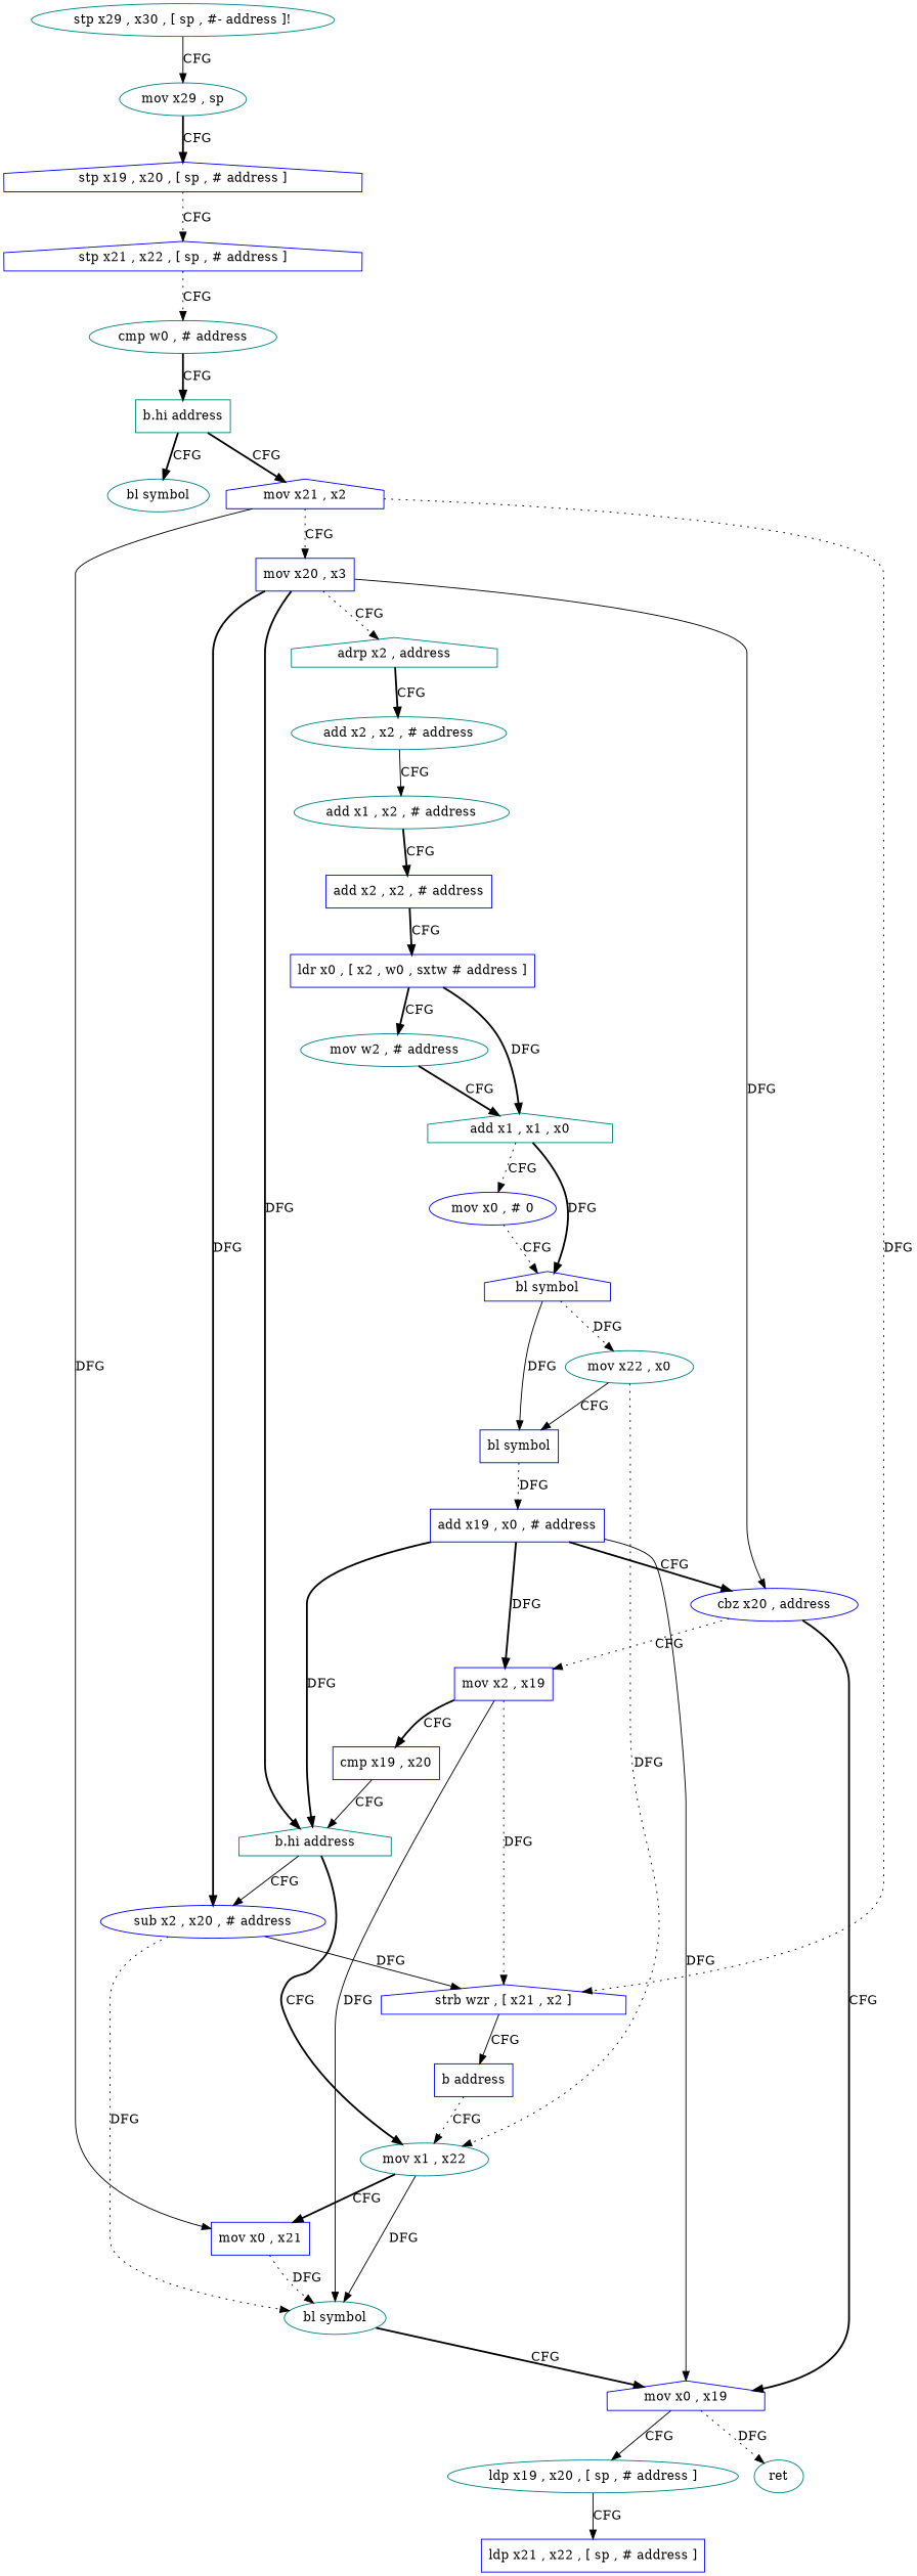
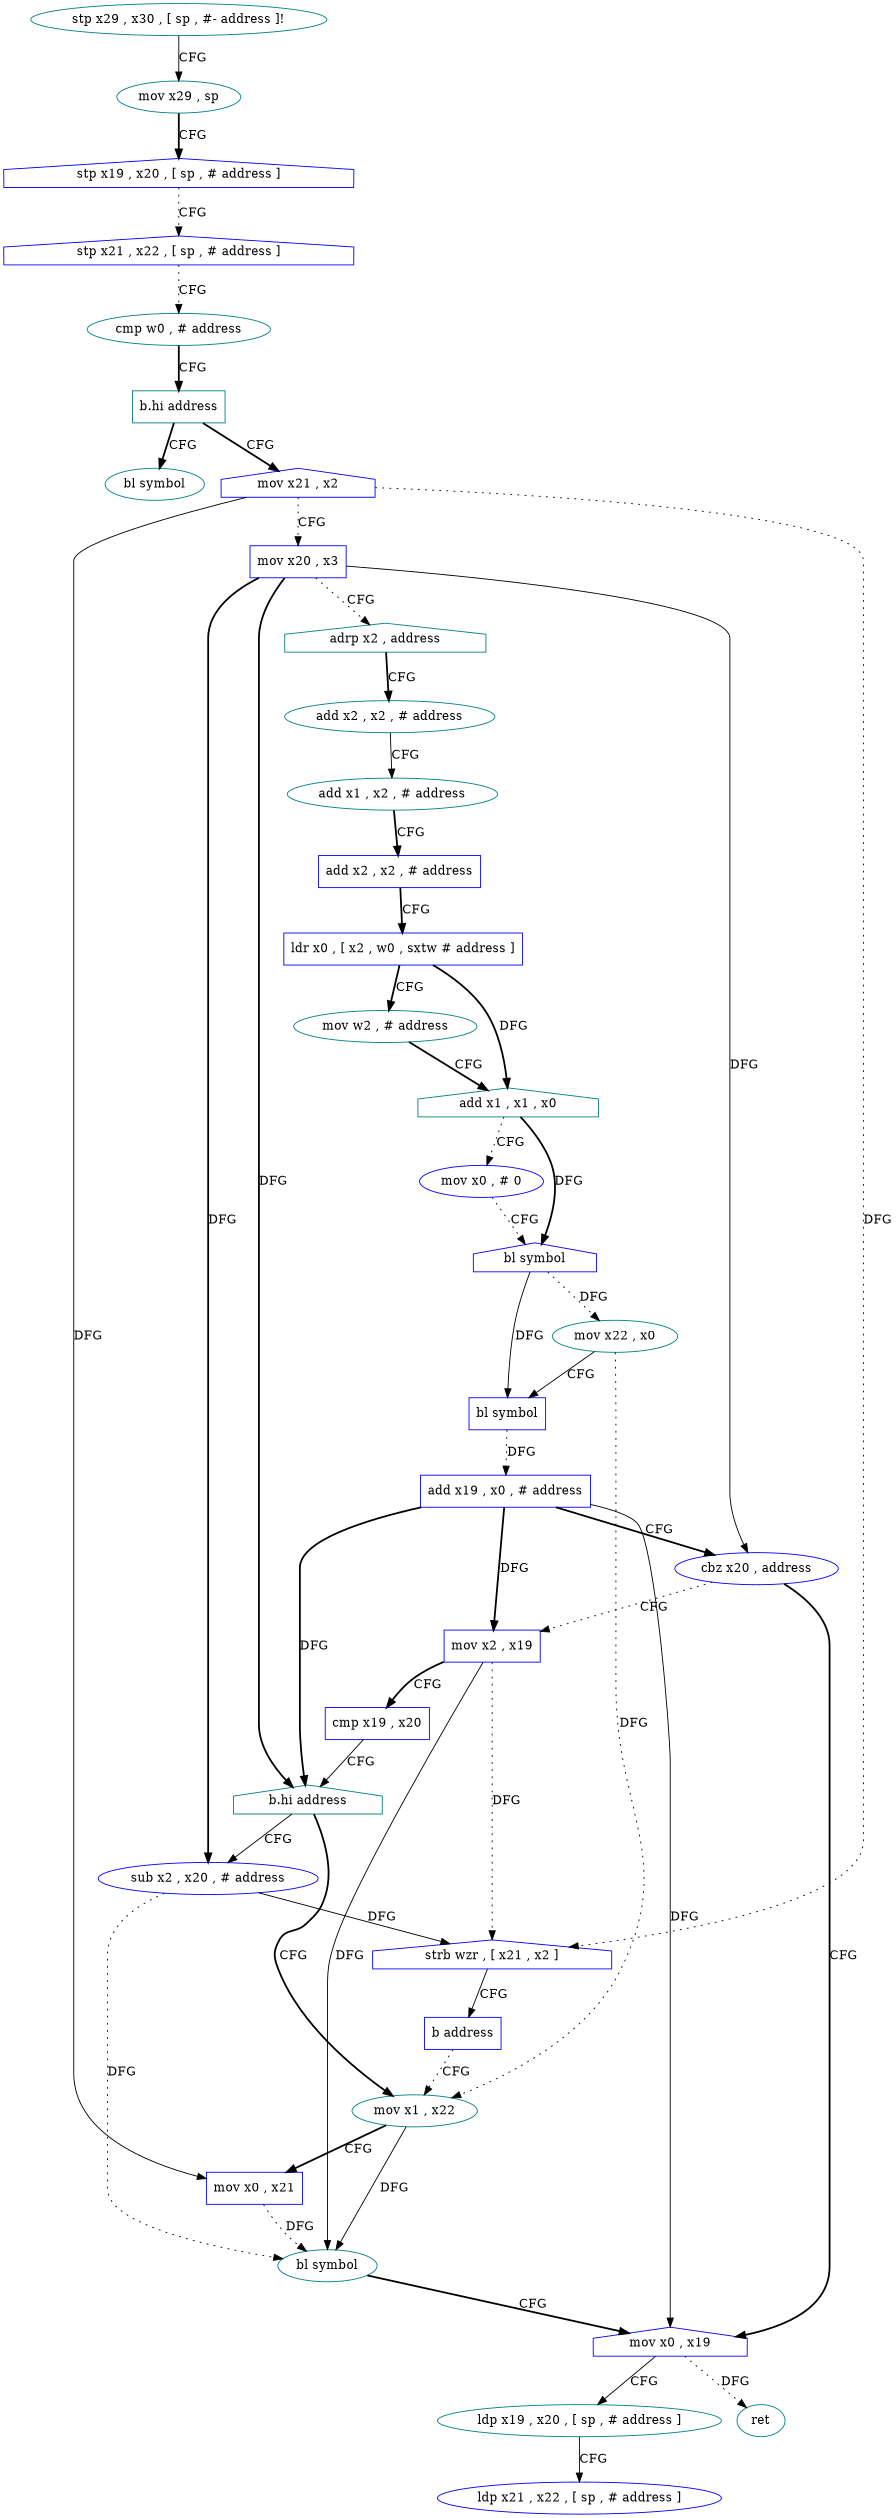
  digraph {
    node [color=blue shape=ellipse]
    edge [style=bold]
    n1 [color=teal label="stp x29 , x30 , [ sp , #- address ]!"]
    n2 [color=teal label="mov x29 , sp"]
    n3 [label="stp x19 , x20 , [ sp , # address ]" shape=house]
    n4 [label="stp x21 , x22 , [ sp , # address ]" shape=house]
    n5 [color=teal label="cmp w0 , # address"]
    n6 [color=teal label="b.hi address" shape=box]
    n7 [color=teal label="bl symbol"]
    n8 [label="mov x21 , x2" shape=house]
    n9 [label="mov x20 , x3" shape=box]
    n10 [label="strb wzr , [ x21 , x2 ]" shape=house]
    n11 [label="mov x0 , x21" shape=box]
    n12 [color=teal label="adrp x2 , address" shape=house]
    n13 [label="cbz x20 , address"]
    n14 [color=teal label="b.hi address" shape=house]
    n15 [label="sub x2 , x20 , # address"]
    n16 [label="b address" shape=box]
    n17 [color=teal label="bl symbol"]
    n18 [color=teal label="add x2 , x2 , # address"]
    n19 [label="mov x0 , x19" shape=house]
    n20 [label="mov x2 , x19" shape=box]
    n21 [color=teal label="mov x1 , x22"]
    n22 [color=teal label="add x1 , x2 , # address"]
    n23 [label="add x2 , x2 , # address" shape=box]
    n24 [label="ldr x0 , [ x2 , w0 , sxtw # address ]" shape=box]
    n25 [color=teal label="mov w2 , # address"]
    n26 [color=teal label="add x1 , x1 , x0" shape=house]
    n27 [label="mov x0 , # 0"]
    n28 [label="bl symbol" shape=house]
    n29 [color=teal label="mov x22 , x0"]
    n30 [label="bl symbol" shape=box]
    n31 [label="add x19 , x0 , # address" shape=box]
    n32 [color=teal label="ldp x19 , x20 , [ sp , # address ]"]
    n33 [color=teal label=ret]
    n34 [label="cmp x19 , x20" shape=box]
-   n35 [label="ldp x21 , x22 , [ sp , # address ]" shape=box]
+   n35 [label="ldp x21 , x22 , [ sp , # address ]"]
    n1 -> n2 [label=CFG style=solid]
    n2 -> n3 [label=CFG]
    n3 -> n4 [label=CFG style=dotted]
    n4 -> n5 [label=CFG style=dotted]
    n5 -> n6 [label=CFG]
    n6 -> n7 [label=CFG]
    n6 -> n8 [label=CFG]
    n8 -> n9 [label=CFG style=dotted]
    n8 -> n10 [label=DFG style=dotted]
    n8 -> n11 [label=DFG style=solid]
    n9 -> n12 [label=CFG style=dotted]
    n9 -> n13 [label=DFG style=solid]
    n9 -> n14 [label=DFG]
    n9 -> n15 [label=DFG]
    n10 -> n16 [label=CFG style=solid]
    n11 -> n17 [label=DFG style=dotted]
    n12 -> n18 [label=CFG]
    n13 -> n19 [label=CFG]
    n13 -> n20 [label=CFG style=dotted]
    n14 -> n15 [label=CFG style=solid]
    n14 -> n21 [label=CFG]
    n15 -> n10 [label=DFG style=solid]
    n15 -> n17 [label=DFG style=dotted]
    n16 -> n21 [label=CFG style=dotted]
    n17 -> n19 [label=CFG]
    n18 -> n22 [label=CFG style=solid]
    n19 -> n32 [label=CFG style=solid]
    n19 -> n33 [label=DFG style=dotted]
    n20 -> n10 [label=DFG style=dotted]
    n20 -> n17 [label=DFG style=solid]
    n20 -> n34 [label=CFG]
    n21 -> n11 [label=CFG]
    n21 -> n17 [label=DFG style=solid]
    n22 -> n23 [label=CFG]
    n23 -> n24 [label=CFG]
    n24 -> n25 [label=CFG]
    n24 -> n26 [label=DFG]
    n25 -> n26 [label=CFG]
    n26 -> n27 [label=CFG style=dotted]
    n26 -> n28 [label=DFG]
    n27 -> n28 [label=CFG style=dotted]
    n28 -> n29 [label=DFG style=dotted]
    n28 -> n30 [label=DFG style=solid]
    n29 -> n21 [label=DFG style=dotted]
    n29 -> n30 [label=CFG style=solid]
    n30 -> n31 [label=DFG style=dotted]
    n31 -> n13 [label=CFG]
    n31 -> n14 [label=DFG]
    n31 -> n19 [label=DFG style=solid]
    n31 -> n20 [label=DFG]
    n32 -> n35 [label=CFG style=solid]
    n34 -> n14 [label=CFG style=solid]
  }
